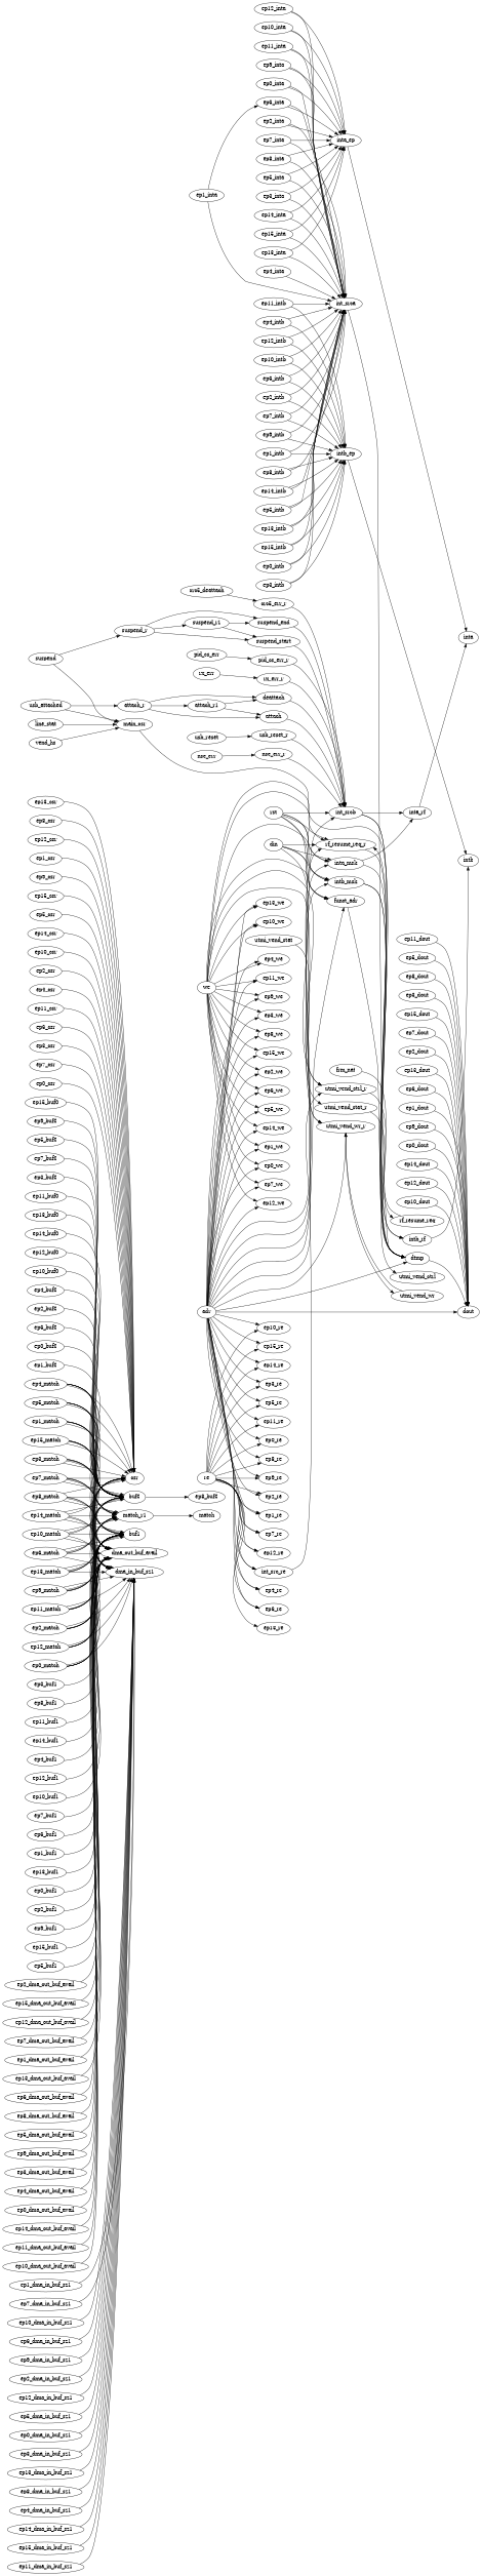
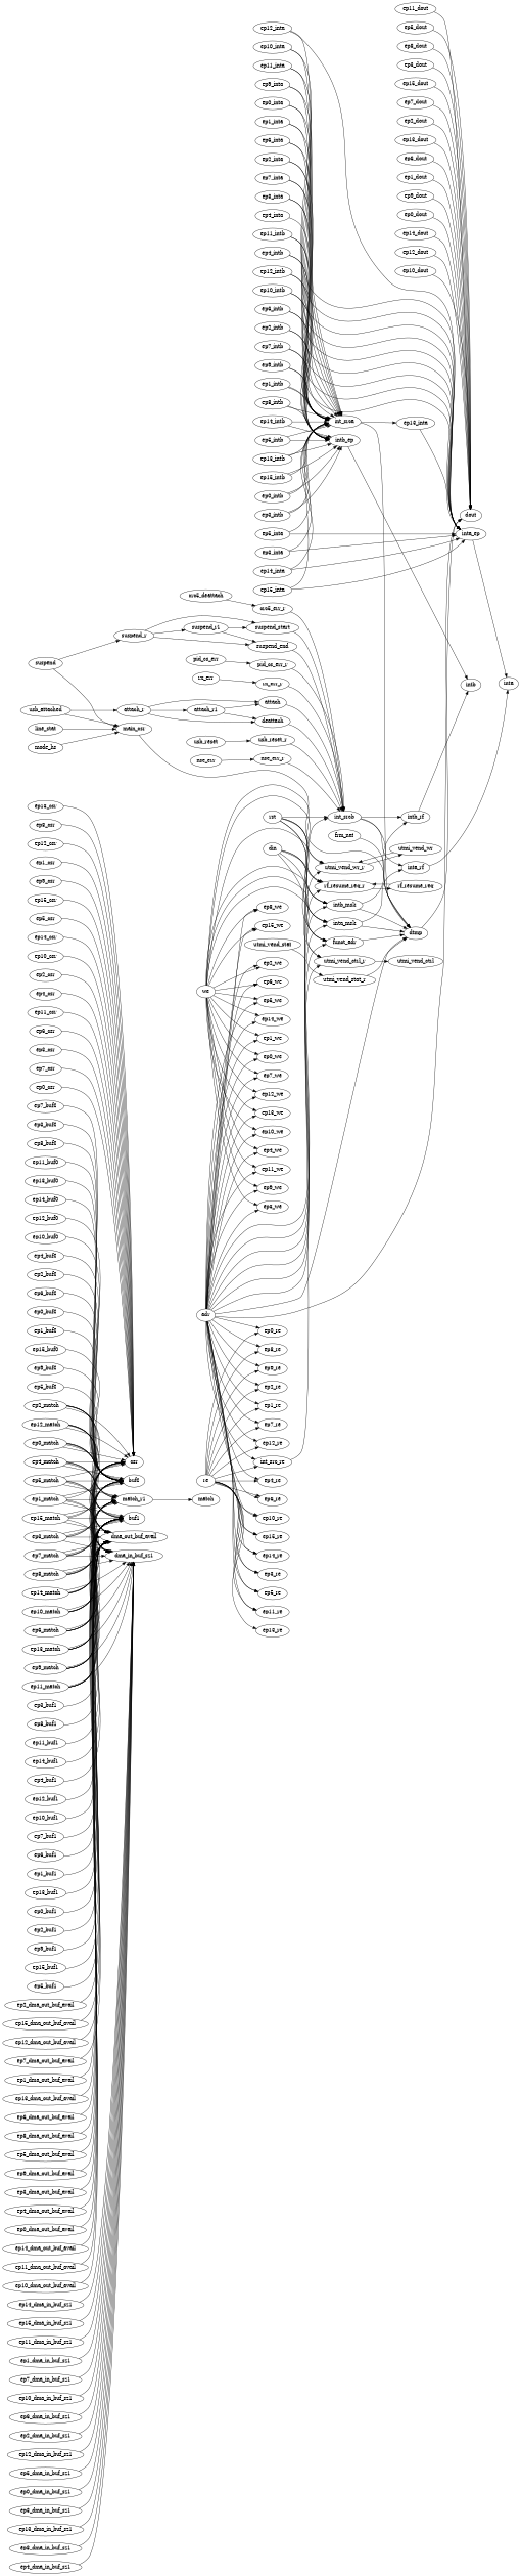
  strict digraph {
    rankdir=LR
    edge [weight=1.0]
    ep3_csr
    csr
    ep15_buf0
    buf0
    ep9_buf0
    ep9_buf1
    buf1
    ep11_dout
    dout
    ep11_intb
    intb_ep
    int_srca
    intb
    dtmp
    ep15_buf1
    n16 [label=crc5_deattach]
    crc5_err_r
    int_srcb
    intb_rf
    inta_rf
    ep12_inta
    inta_ep
    inta
    utmi_vend_wr
    utmi_vend_wr_r
    ep14_dma_out_buf_avail
    dma_out_buf_avail
    suspend_r1
    suspend_start
    suspend_end
    ep5_buf0
    ep5_buf1
    adr
    ep1_we
    ep6_re
    ep0_we
    ep7_we
    ep12_we
    ep13_we
    int_src_re
    ep10_re
    intb_msk
    ep15_re
    inta_msk
    ep10_we
    ep4_we
    funct_adr
    ep14_re
    ep3_re
    ep5_re
    ep11_we
    ep9_we
    ep11_re
    ep3_we
    ep0_re
    ep8_we
    ep15_we
    ep2_we
    ep8_re
    ep9_re
    ep6_we
    ep5_we
    utmi_vend_ctrl_r
    ep2_re
    ep1_re
    ep7_re
    ep14_we
    ep12_re
    ep4_re
    rf_resume_req_r
    utmi_vend_ctrl
    rf_resume_req
    ep15_match
    match_r1
    dma_in_buf_sz1
    match
    re
    ep13_re
    ep7_csr
    ep10_inta
    rst
    ep3_match
    ep14_dma_in_buf_sz1
    ep7_buf0
    ep7_match
    ep11_inta
    ep3_buf0
    ep3_buf1
    ep15_dma_in_buf_sz1
    ep11_dma_in_buf_sz1
    ep9_inta
    ep11_dma_out_buf_avail
    ep8_match
    ep1_dma_in_buf_sz1
    ep0_inta
    ep8_buf1
    ep8_buf0
    ep14_match
    din
    ep0_csr
    ep11_buf0
    ep11_buf1
    ep10_match
    ep4_intb
    ep14_buf1
    ep12_intb
    ep7_dma_in_buf_sz1
    ep10_dma_out_buf_avail
    ep6_match
    ep2_dma_out_buf_avail
    ep13_csr
    ep10_dma_in_buf_sz1
    ep4_inta
    ep8_csr
    ep12_csr
    ep1_csr
    ep1_inta
    line_stat
    main_csr
    ep5_dout
    ep9_csr
    ep6_dma_in_buf_sz1
    ep13_buf0
    ep15_dma_out_buf_avail
    utmi_vend_stat_r
    ep10_intb
    ep14_buf0
    ep13_match
    ep8_dout
    we
    ep15_csr
    ep3_dout
    ep15_dout
    ep9_match
    ep5_csr
    ep14_csr
    ep7_dout
    pid_cs_err
    pid_cs_err_r
    ep12_dma_out_buf_avail
-   ep9_dma_in_buf_sz1
    ep2_dma_in_buf_sz1
    ep7_dma_out_buf_avail
    ep1_dma_out_buf_avail
    rx_err
    rx_err_r
    suspend
    suspend_r
    ep12_dma_in_buf_sz1
    ep2_dout
    ep4_buf1
    attach_r1
    attach
    deattach
    ep13_dout
    ep12_buf1
    ep12_buf0
    ep13_dma_out_buf_avail
    ep10_buf1
    ep10_buf0
    ep6_intb
    ep6_inta
    ep6_dma_out_buf_avail
    ep6_dout
    attach_r
    ep11_match
    ep2_intb
    ep2_inta
    ep10_csr
    ep4_buf0
    ep7_buf1
    ep7_inta
    ep7_intb
    ep2_buf0
-   mode_hs [label=vend_hs]
+   mode_hs
    ep8_dma_out_buf_avail
    ep5_dma_in_buf_sz1
    ep2_match
    ep12_match
    ep2_csr
    ep6_buf1
    ep6_buf0
    ep4_csr
    ep5_dma_out_buf_avail
    ep1_dout
    ep9_intb
    usb_reset
    usb_reset_r
    ep0_dma_in_buf_sz1
    ep0_match
    ep9_dout
    ep3_dma_in_buf_sz1
    ep9_dma_out_buf_avail
    ep0_buf0
    ep1_intb
    frm_nat
    ep8_inta
    ep4_match
    ep1_buf1
    utmi_vend_stat
    nse_err
    nse_err_r
    ep8_intb
    ep5_inta
    ep14_intb
    usb_attached
    ep13_dma_in_buf_sz1
    ep8_dma_in_buf_sz1
    ep11_csr
    ep1_buf0
    ep6_csr
    ep0_dout
    ep14_dout
    ep13_buf1
    ep5_match
    ep0_buf1
    ep2_buf1
    ep3_inta
    ep12_dout
    ep5_intb
    ep10_dout
    ep3_dma_out_buf_avail
    ep4_dma_out_buf_avail
    ep14_inta
    ep4_dma_in_buf_sz1
    ep0_dma_out_buf_avail
    ep13_intb
    ep15_inta
    ep15_intb
    ep13_inta
    ep1_match
    ep0_intb
    ep3_intb
    ep3_csr -> csr
    ep15_buf0 -> buf0
    ep9_buf0 -> buf0
    ep9_buf1 -> buf1
    ep11_dout -> dout
    ep11_intb -> intb_ep
    ep11_intb -> int_srca
    intb_ep -> intb
    int_srca -> dtmp
    dtmp -> dout [weight=2.0]
    ep15_buf1 -> buf1
    n16 -> crc5_err_r
    crc5_err_r -> int_srcb
    int_srcb -> dtmp
    int_srcb -> intb_rf
    int_srcb -> inta_rf
    intb_rf -> intb
    inta_rf -> inta
    ep12_inta -> int_srca
    ep12_inta -> inta_ep
    inta_ep -> inta
    utmi_vend_wr -> utmi_vend_wr_r
    utmi_vend_wr_r -> utmi_vend_wr
    ep14_dma_out_buf_avail -> dma_out_buf_avail
    suspend_r1 -> suspend_start
    suspend_r1 -> suspend_end
    suspend_start -> int_srcb
    suspend_end -> int_srcb
    ep5_buf0 -> buf0
    ep5_buf1 -> buf1
    adr -> dout [weight=20.0]
    adr -> dtmp [weight=6.0]
    adr -> utmi_vend_wr_r [weight=2.0]
    adr -> ep1_we
    adr -> ep6_re
    adr -> ep0_we
    adr -> ep7_we
    adr -> ep12_we
    adr -> ep13_we
    adr -> int_src_re
    adr -> ep10_re
    adr -> intb_msk
    adr -> ep15_re
    adr -> inta_msk
    adr -> ep10_we
    adr -> ep4_we
    adr -> funct_adr
    adr -> ep14_re
    adr -> ep3_re
    adr -> ep5_re
    adr -> ep11_we
    adr -> ep9_we
    adr -> ep11_re
    adr -> ep3_we
    adr -> ep0_re
    adr -> ep8_we
    adr -> ep15_we
    adr -> ep2_we
    adr -> ep8_re
    adr -> ep9_re
    adr -> ep6_we
    adr -> ep5_we
    adr -> utmi_vend_ctrl_r
    adr -> ep2_re
    adr -> ep1_re
    adr -> ep7_re
    adr -> ep14_we
    adr -> ep12_re
    adr -> ep4_re
    adr -> rf_resume_req_r [weight=2.0]
    int_src_re -> int_srcb [weight=18.0]
    intb_msk -> dtmp
    intb_msk -> intb_rf
    inta_msk -> dtmp
    inta_msk -> inta_rf
    funct_adr -> dtmp
    utmi_vend_ctrl_r -> utmi_vend_ctrl
    rf_resume_req_r -> rf_resume_req
    rf_resume_req -> rf_resume_req_r
    ep15_match -> csr
    ep15_match -> buf0
    ep15_match -> buf1
    ep15_match -> dma_out_buf_avail
    ep15_match -> match_r1
    ep15_match -> dma_in_buf_sz1
    match_r1 -> match
    re -> ep6_re
    re -> int_src_re
    re -> ep10_re
    re -> ep15_re
    re -> ep14_re
    re -> ep3_re
    re -> ep5_re
    re -> ep11_re
    re -> ep0_re
    re -> ep8_re
    re -> ep9_re
    re -> ep2_re
    re -> ep1_re
    re -> ep7_re
    re -> ep12_re
    re -> ep4_re
    re -> ep13_re
    ep7_csr -> csr
    ep10_inta -> int_srca
    ep10_inta -> inta_ep
    rst -> int_srcb [weight=27.0]
    rst -> utmi_vend_wr_r [weight=3.0]
    rst -> intb_msk [weight=2.0]
    rst -> inta_msk [weight=2.0]
    rst -> funct_adr [weight=2.0]
    rst -> rf_resume_req_r [weight=3.0]
    ep3_match -> csr [weight=13.0]
    ep3_match -> buf0 [weight=13.0]
    ep3_match -> buf1 [weight=13.0]
    ep3_match -> dma_out_buf_avail [weight=13.0]
    ep3_match -> match_r1
    ep3_match -> dma_in_buf_sz1 [weight=13.0]
    ep14_dma_in_buf_sz1 -> dma_in_buf_sz1
    ep7_buf0 -> buf0
    ep7_match -> csr [weight=9.0]
    ep7_match -> buf0 [weight=9.0]
    ep7_match -> buf1 [weight=9.0]
    ep7_match -> dma_out_buf_avail [weight=9.0]
    ep7_match -> match_r1
    ep7_match -> dma_in_buf_sz1 [weight=9.0]
    ep11_inta -> int_srca
    ep11_inta -> inta_ep
    ep3_buf0 -> buf0
    ep3_buf1 -> buf1
    ep15_dma_in_buf_sz1 -> dma_in_buf_sz1
    ep11_dma_in_buf_sz1 -> dma_in_buf_sz1
    ep9_inta -> int_srca
    ep9_inta -> inta_ep
    ep11_dma_out_buf_avail -> dma_out_buf_avail
    ep8_match -> csr [weight=8.0]
    ep8_match -> buf0 [weight=8.0]
    ep8_match -> buf1 [weight=8.0]
    ep8_match -> dma_out_buf_avail [weight=8.0]
    ep8_match -> match_r1
    ep8_match -> dma_in_buf_sz1 [weight=8.0]
    ep1_dma_in_buf_sz1 -> dma_in_buf_sz1
    ep0_inta -> int_srca
    ep0_inta -> inta_ep
    ep8_buf1 -> buf1
-   buf0 -> ep8_buf0
+   ep8_buf0 -> buf0
    ep14_match -> csr [weight=2.0]
    ep14_match -> buf0 [weight=2.0]
    ep14_match -> buf1 [weight=2.0]
    ep14_match -> dma_out_buf_avail [weight=2.0]
    ep14_match -> match_r1
    ep14_match -> dma_in_buf_sz1 [weight=2.0]
    din -> intb_msk
    din -> inta_msk
    din -> funct_adr
    din -> utmi_vend_ctrl_r
    din -> rf_resume_req_r
    ep0_csr -> csr
    ep11_buf0 -> buf0
    ep11_buf1 -> buf1
    ep10_match -> csr [weight=6.0]
    ep10_match -> buf0 [weight=6.0]
    ep10_match -> buf1 [weight=6.0]
    ep10_match -> dma_out_buf_avail [weight=6.0]
    ep10_match -> match_r1
    ep10_match -> dma_in_buf_sz1 [weight=6.0]
    ep4_intb -> intb_ep
    ep4_intb -> int_srca
    ep14_buf1 -> buf1
    ep12_intb -> intb_ep
    ep12_intb -> int_srca
    ep7_dma_in_buf_sz1 -> dma_in_buf_sz1
    ep10_dma_out_buf_avail -> dma_out_buf_avail
    ep6_match -> csr [weight=10.0]
    ep6_match -> buf0 [weight=10.0]
    ep6_match -> buf1 [weight=10.0]
    ep6_match -> dma_out_buf_avail [weight=10.0]
    ep6_match -> match_r1
    ep6_match -> dma_in_buf_sz1 [weight=10.0]
    ep2_dma_out_buf_avail -> dma_out_buf_avail
    ep13_csr -> csr
    ep10_dma_in_buf_sz1 -> dma_in_buf_sz1
    ep4_inta -> int_srca
    ep8_csr -> csr
    ep12_csr -> csr
    ep1_csr -> csr
    ep1_inta -> int_srca
-   ep1_inta -> ep6_inta
+   ep1_inta -> inta_ep
    line_stat -> main_csr
    main_csr -> dtmp
    ep5_dout -> dout
    ep9_csr -> csr
    ep6_dma_in_buf_sz1 -> dma_in_buf_sz1
    ep13_buf0 -> buf0
    ep15_dma_out_buf_avail -> dma_out_buf_avail
    utmi_vend_stat_r -> dtmp
    ep10_intb -> intb_ep
    ep10_intb -> int_srca
    ep14_buf0 -> buf0
    ep13_match -> csr [weight=3.0]
    ep13_match -> buf0 [weight=3.0]
    ep13_match -> buf1 [weight=3.0]
    ep13_match -> dma_out_buf_avail [weight=3.0]
    ep13_match -> match_r1
    ep13_match -> dma_in_buf_sz1 [weight=3.0]
    ep8_dout -> dout
    we -> utmi_vend_wr_r [weight=2.0]
    we -> ep1_we
    we -> ep0_we
    we -> ep7_we
    we -> ep12_we
    we -> ep13_we
    we -> intb_msk
    we -> inta_msk
    we -> ep10_we
    we -> ep4_we
    we -> funct_adr
    we -> ep11_we
    we -> ep9_we
    we -> ep3_we
    we -> ep8_we
    we -> ep15_we
    we -> ep2_we
    we -> ep6_we
    we -> ep5_we
    we -> utmi_vend_ctrl_r
    we -> ep14_we
    we -> rf_resume_req_r [weight=2.0]
    ep15_csr -> csr
    ep3_dout -> dout
    ep15_dout -> dout
    ep9_match -> csr [weight=7.0]
    ep9_match -> buf0 [weight=7.0]
    ep9_match -> buf1 [weight=7.0]
    ep9_match -> dma_out_buf_avail [weight=7.0]
    ep9_match -> match_r1
    ep9_match -> dma_in_buf_sz1 [weight=7.0]
    ep5_csr -> csr
    ep14_csr -> csr
    ep7_dout -> dout
    pid_cs_err -> pid_cs_err_r
    pid_cs_err_r -> int_srcb
    ep12_dma_out_buf_avail -> dma_out_buf_avail
-   ep9_dma_in_buf_sz1 -> dma_in_buf_sz1
    ep2_dma_in_buf_sz1 -> dma_in_buf_sz1
    ep7_dma_out_buf_avail -> dma_out_buf_avail
    ep1_dma_out_buf_avail -> dma_out_buf_avail
    rx_err -> rx_err_r
    rx_err_r -> int_srcb
    suspend -> main_csr
    suspend -> suspend_r
    suspend_r -> suspend_r1
    suspend_r -> suspend_start
    suspend_r -> suspend_end
    ep12_dma_in_buf_sz1 -> dma_in_buf_sz1
    ep2_dout -> dout
    ep4_buf1 -> buf1
    attach_r1 -> attach
    attach_r1 -> deattach
    attach -> int_srcb
    deattach -> int_srcb
    ep13_dout -> dout
    ep12_buf1 -> buf1
    ep12_buf0 -> buf0
    ep13_dma_out_buf_avail -> dma_out_buf_avail
    ep10_buf1 -> buf1
    ep10_buf0 -> buf0
    ep6_intb -> intb_ep
    ep6_intb -> int_srca
    ep6_inta -> int_srca
    ep6_inta -> inta_ep
    ep6_dma_out_buf_avail -> dma_out_buf_avail
    ep6_dout -> dout
    attach_r -> attach_r1
    attach_r -> attach
    attach_r -> deattach
    ep11_match -> csr [weight=5.0]
    ep11_match -> buf0 [weight=5.0]
    ep11_match -> buf1 [weight=5.0]
    ep11_match -> dma_out_buf_avail [weight=5.0]
    ep11_match -> match_r1
    ep11_match -> dma_in_buf_sz1 [weight=5.0]
    ep2_intb -> intb_ep
    ep2_intb -> int_srca
    ep2_inta -> int_srca
    ep2_inta -> inta_ep
    ep10_csr -> csr
    ep4_buf0 -> buf0
    ep7_buf1 -> buf1
    ep7_inta -> int_srca
    ep7_inta -> inta_ep
    ep7_intb -> intb_ep
    ep7_intb -> int_srca
    ep2_buf0 -> buf0
    mode_hs -> main_csr
    ep8_dma_out_buf_avail -> dma_out_buf_avail
    ep5_dma_in_buf_sz1 -> dma_in_buf_sz1
    ep2_match -> csr [weight=14.0]
    ep2_match -> buf0 [weight=14.0]
    ep2_match -> buf1 [weight=14.0]
    ep2_match -> dma_out_buf_avail [weight=14.0]
    ep2_match -> match_r1
    ep2_match -> dma_in_buf_sz1 [weight=14.0]
    ep12_match -> csr [weight=4.0]
    ep12_match -> buf0 [weight=4.0]
    ep12_match -> buf1 [weight=4.0]
    ep12_match -> dma_out_buf_avail [weight=4.0]
    ep12_match -> match_r1
    ep12_match -> dma_in_buf_sz1 [weight=4.0]
    ep2_csr -> csr
    ep6_buf1 -> buf1
    ep6_buf0 -> buf0
    ep4_csr -> csr
    ep5_dma_out_buf_avail -> dma_out_buf_avail
    ep1_dout -> dout
    ep9_intb -> intb_ep
    ep9_intb -> int_srca
    usb_reset -> usb_reset_r
    usb_reset_r -> int_srcb
    ep0_dma_in_buf_sz1 -> dma_in_buf_sz1
    ep0_match -> csr [weight=16.0]
    ep0_match -> buf0 [weight=16.0]
    ep0_match -> buf1 [weight=16.0]
    ep0_match -> dma_out_buf_avail [weight=16.0]
    ep0_match -> match_r1
    ep0_match -> dma_in_buf_sz1 [weight=16.0]
    ep9_dout -> dout
    ep3_dma_in_buf_sz1 -> dma_in_buf_sz1
    ep9_dma_out_buf_avail -> dma_out_buf_avail
    ep0_buf0 -> buf0
    ep1_intb -> intb_ep
    ep1_intb -> int_srca
    frm_nat -> dtmp
    ep8_inta -> int_srca
    ep8_inta -> inta_ep
    ep4_match -> csr [weight=12.0]
    ep4_match -> buf0 [weight=12.0]
    ep4_match -> buf1 [weight=12.0]
    ep4_match -> dma_out_buf_avail [weight=12.0]
    ep4_match -> match_r1
    ep4_match -> dma_in_buf_sz1 [weight=12.0]
    ep1_buf1 -> buf1
    utmi_vend_stat -> utmi_vend_stat_r
    nse_err -> nse_err_r
    nse_err_r -> int_srcb
    ep8_intb -> intb_ep
    ep8_intb -> int_srca
    ep5_inta -> int_srca
    ep5_inta -> inta_ep
    ep14_intb -> intb_ep
    ep14_intb -> int_srca
    usb_attached -> main_csr
    usb_attached -> attach_r
    ep13_dma_in_buf_sz1 -> dma_in_buf_sz1
    ep8_dma_in_buf_sz1 -> dma_in_buf_sz1
    ep11_csr -> csr
    ep1_buf0 -> buf0
    ep6_csr -> csr
    ep0_dout -> dout
    ep14_dout -> dout
    ep13_buf1 -> buf1
    ep5_match -> csr [weight=11.0]
    ep5_match -> buf0 [weight=11.0]
    ep5_match -> buf1 [weight=11.0]
    ep5_match -> dma_out_buf_avail [weight=11.0]
    ep5_match -> match_r1
    ep5_match -> dma_in_buf_sz1 [weight=11.0]
    ep0_buf1 -> buf1
    ep2_buf1 -> buf1
    ep3_inta -> int_srca
    ep3_inta -> inta_ep
    ep12_dout -> dout
    ep5_intb -> intb_ep
    ep5_intb -> int_srca
    ep10_dout -> dout
    ep3_dma_out_buf_avail -> dma_out_buf_avail
    ep4_dma_out_buf_avail -> dma_out_buf_avail
    ep14_inta -> int_srca
    ep14_inta -> inta_ep
    ep4_dma_in_buf_sz1 -> dma_in_buf_sz1
    ep0_dma_out_buf_avail -> dma_out_buf_avail
    ep13_intb -> intb_ep
    ep13_intb -> int_srca
    ep15_inta -> int_srca
    ep15_inta -> inta_ep
    ep15_intb -> intb_ep
    ep15_intb -> int_srca
-   ep13_inta -> int_srca
+   int_srca -> ep13_inta
    ep13_inta -> inta_ep
    ep1_match -> csr [weight=15.0]
    ep1_match -> buf0 [weight=15.0]
    ep1_match -> buf1 [weight=15.0]
    ep1_match -> dma_out_buf_avail [weight=15.0]
    ep1_match -> match_r1
    ep1_match -> dma_in_buf_sz1 [weight=15.0]
    ep0_intb -> intb_ep
    ep0_intb -> int_srca
    ep3_intb -> intb_ep
    ep3_intb -> int_srca
  }
